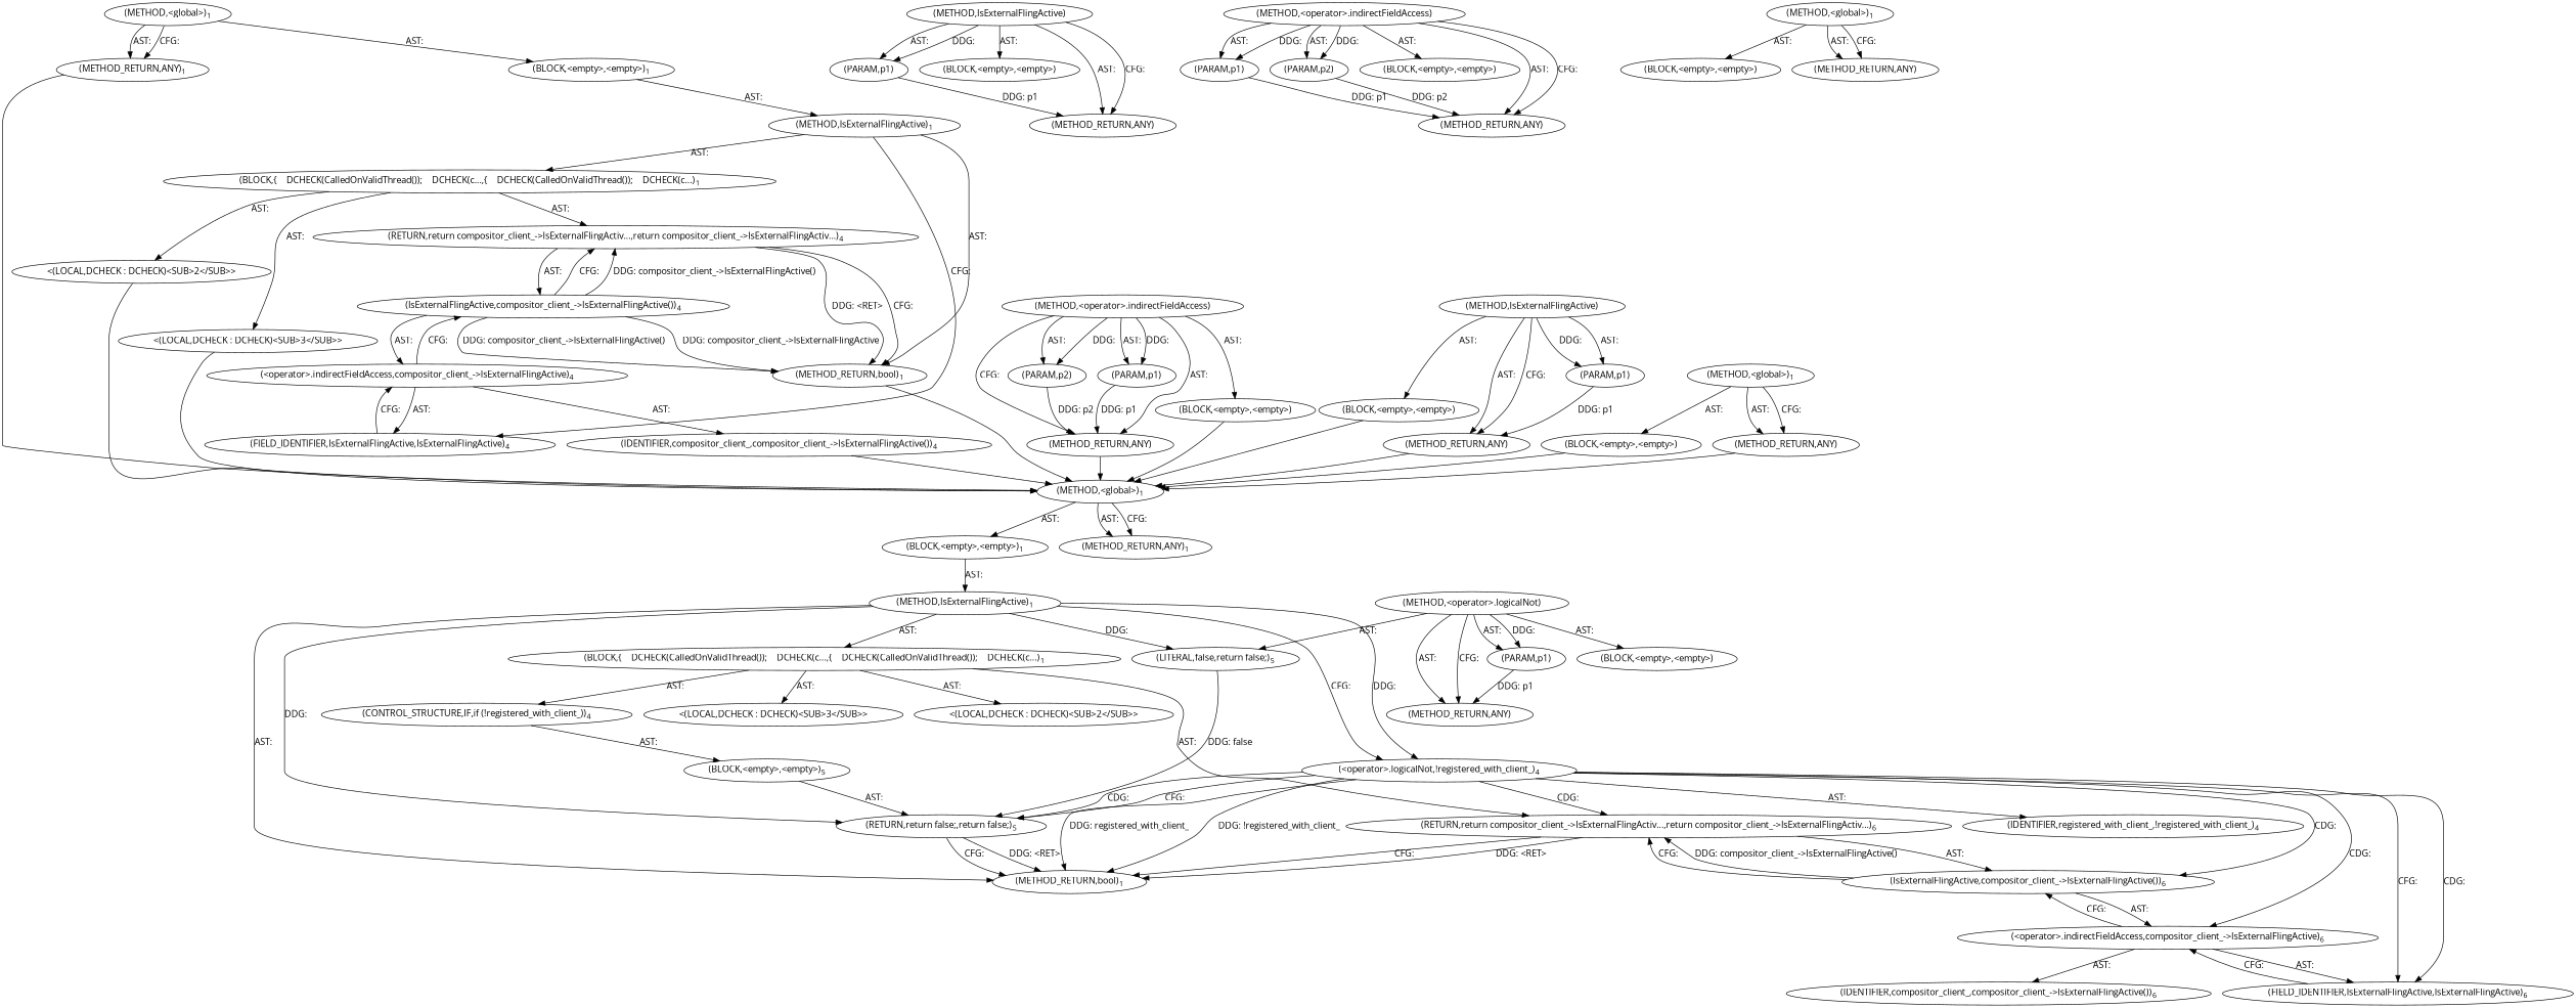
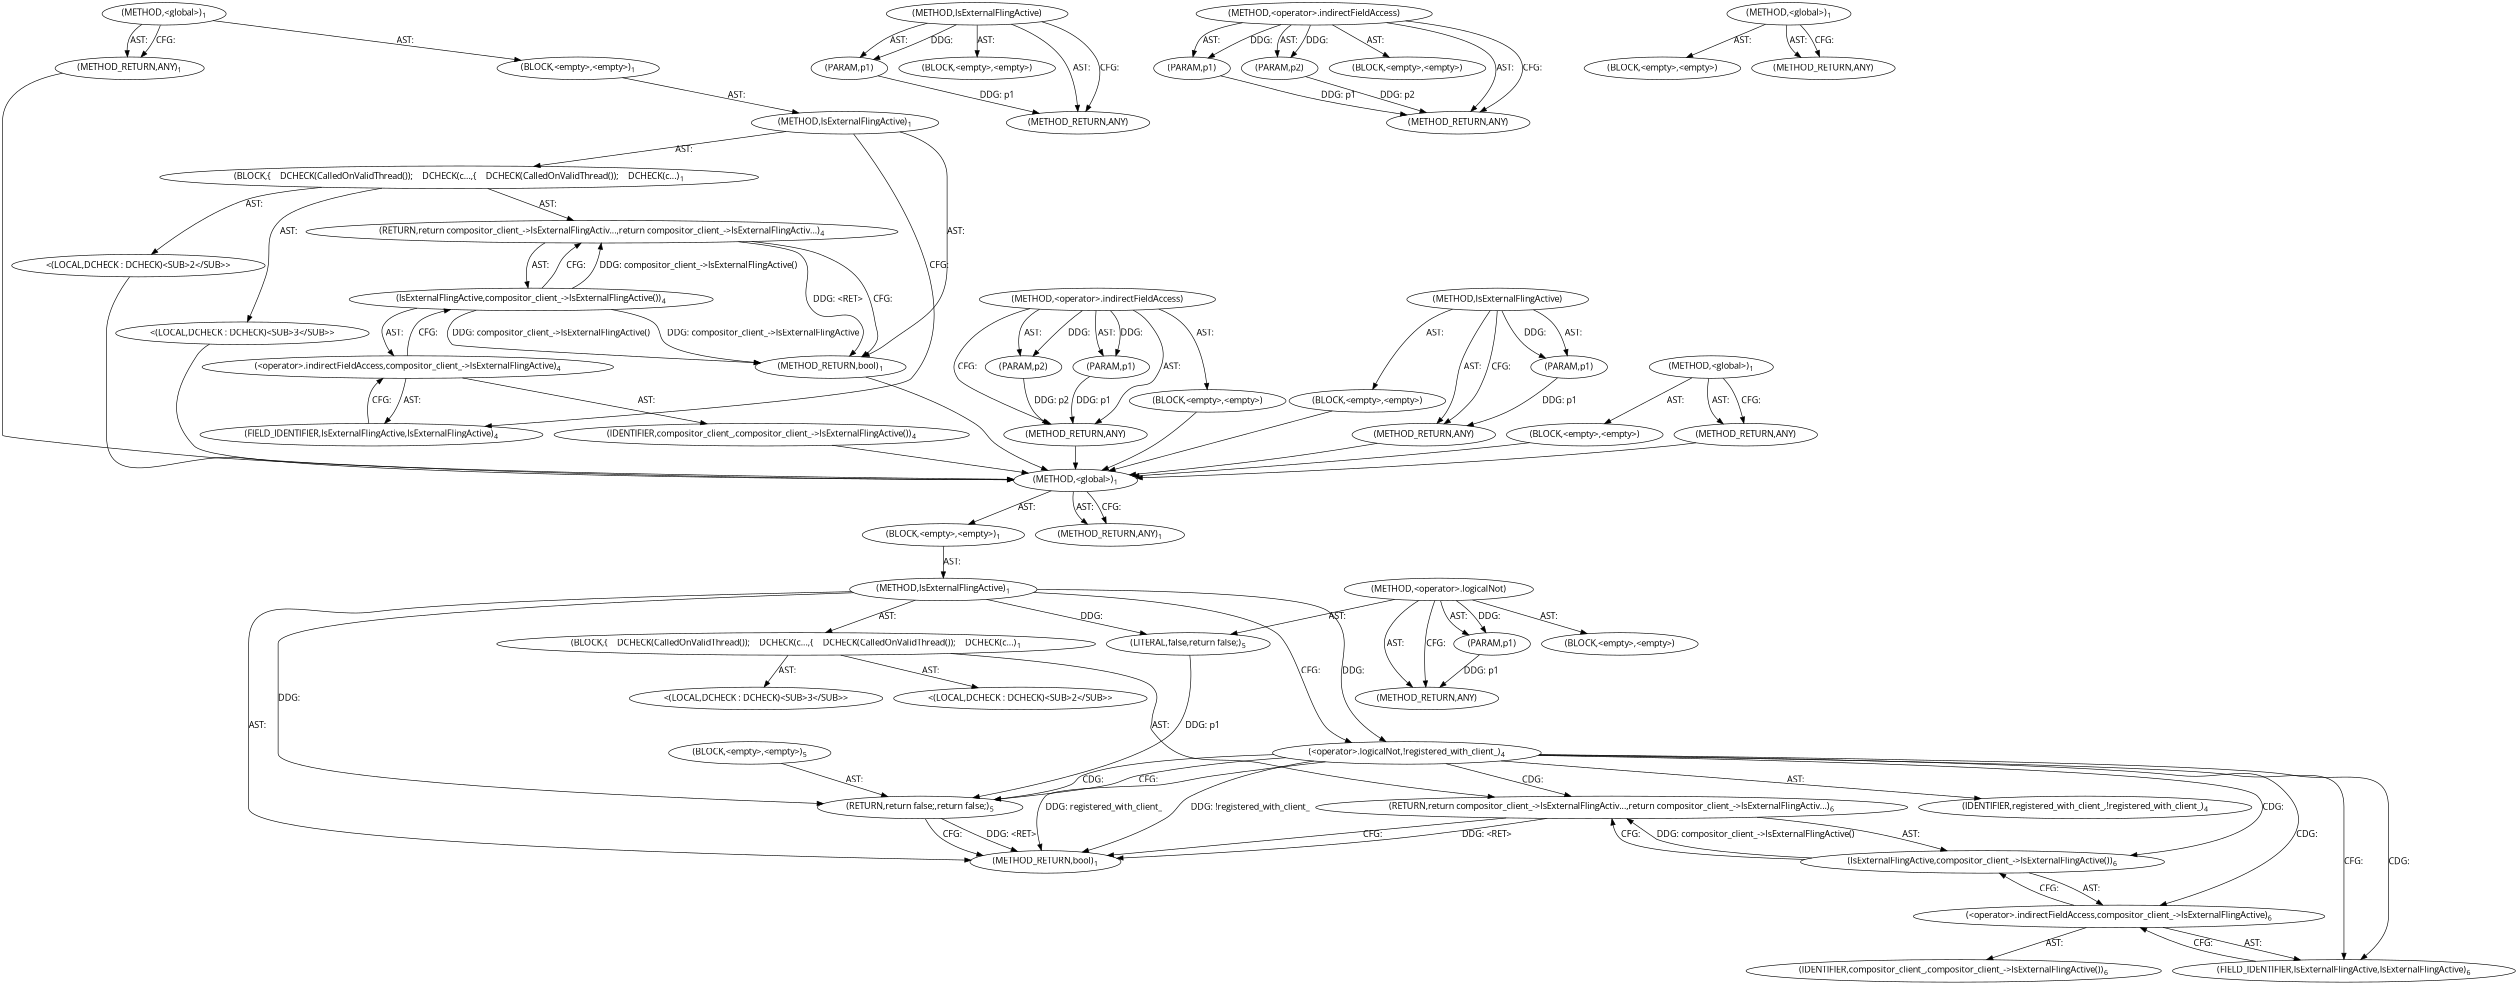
  digraph {
    fontname="Open Sans"
    node [fontname="Open Sans"]
    edge [fontname="Open Sans"]
    n1 [label=<(METHOD,&lt;global&gt;)<SUB>1</SUB>>]
    n2 [label=<(BLOCK,&lt;empty&gt;,&lt;empty&gt;)<SUB>1</SUB>>]
    n3 [label=<(METHOD_RETURN,ANY)<SUB>1</SUB>>]
    n4 [label=<(METHOD,IsExternalFlingActive)<SUB>1</SUB>>]
    n5 [label=<(METHOD,&lt;global&gt;)<SUB>1</SUB>>]
    n6 [label=<(BLOCK,{    DCHECK(CalledOnValidThread());    DCHECK(c...,{    DCHECK(CalledOnValidThread());    DCHECK(c...)<SUB>1</SUB>>]
    n7 [label=<(FIELD_IDENTIFIER,IsExternalFlingActive,IsExternalFlingActive)<SUB>4</SUB>>]
    n8 [label=<(METHOD_RETURN,bool)<SUB>1</SUB>>]
    n9 [label="<(LOCAL,DCHECK : DCHECK)<SUB>2</SUB>>"]
    n10 [label="<(LOCAL,DCHECK : DCHECK)<SUB>3</SUB>>"]
    n11 [label=<(RETURN,return compositor_client_-&gt;IsExternalFlingActiv...,return compositor_client_-&gt;IsExternalFlingActiv...)<SUB>4</SUB>>]
    n12 [label=<(&lt;operator&gt;.indirectFieldAccess,compositor_client_-&gt;IsExternalFlingActive)<SUB>4</SUB>>]
    n13 [label=<(IsExternalFlingActive,compositor_client_-&gt;IsExternalFlingActive())<SUB>4</SUB>>]
    n14 [label=<(BLOCK,&lt;empty&gt;,&lt;empty&gt;)<SUB>1</SUB>>]
    n15 [label=<(METHOD_RETURN,ANY)<SUB>1</SUB>>]
    n16 [label=<(IDENTIFIER,compositor_client_,compositor_client_-&gt;IsExternalFlingActive())<SUB>4</SUB>>]
    n17 [label=<(METHOD,&lt;operator&gt;.indirectFieldAccess)>]
    n18 [label=<(PARAM,p1)>]
    n19 [label=<(PARAM,p2)>]
    n20 [label=<(BLOCK,&lt;empty&gt;,&lt;empty&gt;)>]
    n21 [label=<(METHOD_RETURN,ANY)>]
    n22 [label=<(METHOD,IsExternalFlingActive)>]
    n23 [label=<(PARAM,p1)>]
    n24 [label=<(BLOCK,&lt;empty&gt;,&lt;empty&gt;)>]
    n25 [label=<(METHOD_RETURN,ANY)>]
    n26 [label=<(METHOD,&lt;global&gt;)<SUB>1</SUB>>]
    n27 [label=<(BLOCK,&lt;empty&gt;,&lt;empty&gt;)>]
    n28 [label=<(METHOD_RETURN,ANY)>]
    n29 [label=<(METHOD,IsExternalFlingActive)<SUB>1</SUB>>]
    n30 [label=<(BLOCK,{    DCHECK(CalledOnValidThread());    DCHECK(c...,{    DCHECK(CalledOnValidThread());    DCHECK(c...)<SUB>1</SUB>>]
    n31 [label=<(&lt;operator&gt;.logicalNot,!registered_with_client_)<SUB>4</SUB>>]
    n32 [label=<(RETURN,return false;,return false;)<SUB>5</SUB>>]
    n33 [label=<(LITERAL,false,return false;)<SUB>5</SUB>>]
    n34 [label=<(METHOD_RETURN,bool)<SUB>1</SUB>>]
    n35 [label="<(LOCAL,DCHECK : DCHECK)<SUB>2</SUB>>"]
    n36 [label="<(LOCAL,DCHECK : DCHECK)<SUB>3</SUB>>"]
-   n37 [label=<(CONTROL_STRUCTURE,IF,if (!registered_with_client_))<SUB>4</SUB>>]
    n38 [label=<(RETURN,return compositor_client_-&gt;IsExternalFlingActiv...,return compositor_client_-&gt;IsExternalFlingActiv...)<SUB>6</SUB>>]
    n39 [label=<(IDENTIFIER,registered_with_client_,!registered_with_client_)<SUB>4</SUB>>]
    n40 [label=<(IsExternalFlingActive,compositor_client_-&gt;IsExternalFlingActive())<SUB>6</SUB>>]
    n41 [label=<(&lt;operator&gt;.indirectFieldAccess,compositor_client_-&gt;IsExternalFlingActive)<SUB>6</SUB>>]
    n42 [label=<(FIELD_IDENTIFIER,IsExternalFlingActive,IsExternalFlingActive)<SUB>6</SUB>>]
    n43 [label=<(BLOCK,&lt;empty&gt;,&lt;empty&gt;)<SUB>5</SUB>>]
    n44 [label=<(IDENTIFIER,compositor_client_,compositor_client_-&gt;IsExternalFlingActive())<SUB>6</SUB>>]
    n45 [label=<(METHOD,IsExternalFlingActive)>]
    n46 [label=<(PARAM,p1)>]
    n47 [label=<(BLOCK,&lt;empty&gt;,&lt;empty&gt;)>]
    n48 [label=<(METHOD_RETURN,ANY)>]
    n49 [label=<(METHOD,&lt;operator&gt;.indirectFieldAccess)>]
    n50 [label=<(PARAM,p1)>]
    n51 [label=<(PARAM,p2)>]
    n52 [label=<(BLOCK,&lt;empty&gt;,&lt;empty&gt;)>]
    n53 [label=<(METHOD_RETURN,ANY)>]
    n54 [label=<(METHOD,&lt;operator&gt;.logicalNot)>]
    n55 [label=<(PARAM,p1)>]
    n56 [label=<(BLOCK,&lt;empty&gt;,&lt;empty&gt;)>]
    n57 [label=<(METHOD_RETURN,ANY)>]
    n58 [label=<(METHOD,&lt;global&gt;)<SUB>1</SUB>>]
    n59 [label=<(BLOCK,&lt;empty&gt;,&lt;empty&gt;)>]
    n60 [label=<(METHOD_RETURN,ANY)>]
    n1 -> n2 [label="AST: "]
    n1 -> n3 [label="AST: "]
    n1 -> n3 [label="CFG: "]
    n2 -> n4 [label="AST: "]
    n3 -> n5
    n4 -> n6 [label="AST: "]
    n4 -> n7 [label="CFG: "]
    n4 -> n8 [label="AST: "]
    n5 -> n14 [label="AST: "]
    n5 -> n15 [label="AST: "]
    n5 -> n15 [label="CFG: "]
    n6 -> n9 [label="AST: "]
    n6 -> n10 [label="AST: "]
    n6 -> n11 [label="AST: "]
    n7 -> n12 [label="CFG: "]
    n8 -> n5
    n9 -> n5
    n10 -> n5
    n11 -> n8 [label="CFG: "]
    n11 -> n8 [label="DDG: &lt;RET&gt;"]
    n11 -> n13 [label="AST: "]
    n12 -> n7 [label="AST: "]
    n12 -> n13 [label="CFG: "]
    n12 -> n16 [label="AST: "]
    n13 -> n8 [label="DDG: compositor_client_-&gt;IsExternalFlingActive"]
    n13 -> n8 [label="DDG: compositor_client_-&gt;IsExternalFlingActive()"]
    n13 -> n11 [label="CFG: "]
    n13 -> n11 [label="DDG: compositor_client_-&gt;IsExternalFlingActive()"]
    n13 -> n12 [label="AST: "]
    n14 -> n29 [label="AST: "]
    n16 -> n5
    n17 -> n18 [label="AST: "]
    n17 -> n18 [label="DDG: "]
    n17 -> n19 [label="AST: "]
    n17 -> n19 [label="DDG: "]
    n17 -> n20 [label="AST: "]
    n17 -> n21 [label="AST: "]
    n17 -> n21 [label="CFG: "]
    n18 -> n21 [label="DDG: p1"]
    n19 -> n21 [label="DDG: p2"]
    n20 -> n5
    n21 -> n5
    n22 -> n23 [label="AST: "]
    n22 -> n23 [label="DDG: "]
    n22 -> n24 [label="AST: "]
    n22 -> n25 [label="AST: "]
    n22 -> n25 [label="CFG: "]
    n23 -> n25 [label="DDG: p1"]
    n24 -> n5
    n25 -> n5
    n26 -> n27 [label="AST: "]
    n26 -> n28 [label="AST: "]
    n26 -> n28 [label="CFG: "]
    n27 -> n5
    n28 -> n5
    n29 -> n30 [label="AST: "]
    n29 -> n31 [label="CFG: "]
    n29 -> n31 [label="DDG: "]
    n29 -> n32 [label="DDG: "]
    n29 -> n33 [label="DDG: "]
    n29 -> n34 [label="AST: "]
    n30 -> n35 [label="AST: "]
    n30 -> n36 [label="AST: "]
-   n30 -> n37 [label="AST: "]
    n30 -> n38 [label="AST: "]
    n31 -> n32 [label="CFG: "]
    n31 -> n32 [label="CDG: "]
    n31 -> n34 [label="DDG: !registered_with_client_"]
    n31 -> n34 [label="DDG: registered_with_client_"]
    n31 -> n38 [label="CDG: "]
    n31 -> n39 [label="AST: "]
    n31 -> n40 [label="CDG: "]
    n31 -> n41 [label="CDG: "]
    n31 -> n42 [label="CFG: "]
    n31 -> n42 [label="CDG: "]
    n32 -> n34 [label="CFG: "]
    n32 -> n34 [label="DDG: &lt;RET&gt;"]
-   n33 -> n32 [label="DDG: false"]
-   n37 -> n43 [label="AST: "]
+   n33 -> n32 [label="DDG: p1"]
    n38 -> n34 [label="CFG: "]
    n38 -> n34 [label="DDG: &lt;RET&gt;"]
    n38 -> n40 [label="AST: "]
    n40 -> n38 [label="CFG: "]
    n40 -> n38 [label="DDG: compositor_client_-&gt;IsExternalFlingActive()"]
    n40 -> n41 [label="AST: "]
    n41 -> n40 [label="CFG: "]
    n41 -> n42 [label="AST: "]
    n41 -> n44 [label="AST: "]
    n42 -> n41 [label="CFG: "]
    n43 -> n32 [label="AST: "]
    n45 -> n46 [label="AST: "]
    n45 -> n46 [label="DDG: "]
    n45 -> n47 [label="AST: "]
    n45 -> n48 [label="AST: "]
    n45 -> n48 [label="CFG: "]
    n46 -> n48 [label="DDG: p1"]
    n49 -> n50 [label="AST: "]
    n49 -> n50 [label="DDG: "]
    n49 -> n51 [label="AST: "]
    n49 -> n51 [label="DDG: "]
    n49 -> n52 [label="AST: "]
    n49 -> n53 [label="AST: "]
    n49 -> n53 [label="CFG: "]
    n50 -> n53 [label="DDG: p1"]
    n51 -> n53 [label="DDG: p2"]
    n54 -> n33 [label="AST: "]
    n54 -> n55 [label="AST: "]
    n54 -> n55 [label="DDG: "]
    n54 -> n56 [label="AST: "]
    n54 -> n57 [label="AST: "]
    n54 -> n57 [label="CFG: "]
    n55 -> n57 [label="DDG: p1"]
    n58 -> n59 [label="AST: "]
    n58 -> n60 [label="AST: "]
    n58 -> n60 [label="CFG: "]
  }
